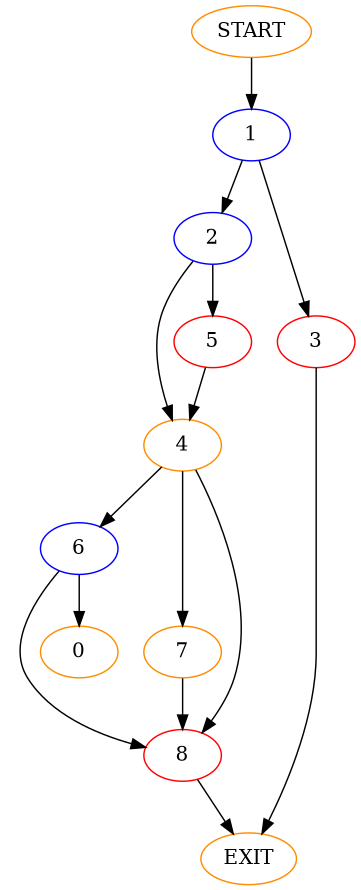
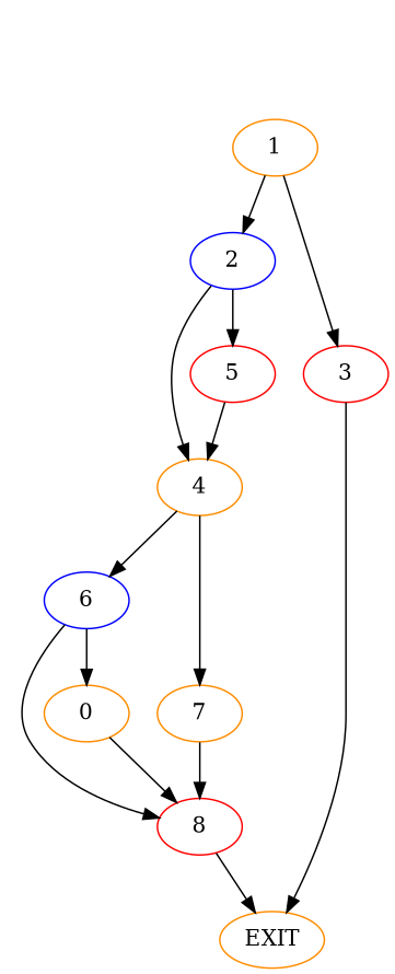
  digraph {
    node [color=darkorange]
-   n1 [label=START]
-   1 [color=blue]
+   1
    2 [color=blue]
    3 [color=red]
    n5 [label=EXIT]
    4
    5 [color=red]
    6 [color=blue]
    7
    8 [color=red]
    n11 [label=0]
-   n1 -> 1
    1 -> 2
    1 -> 3
    2 -> 4
    2 -> 5
    3 -> n5
    4 -> 6
    4 -> 7
    5 -> 4
    6 -> 8
    6 -> n11
    7 -> 8
    8 -> n5
-   4 -> 8
+   n11 -> 8
  }
